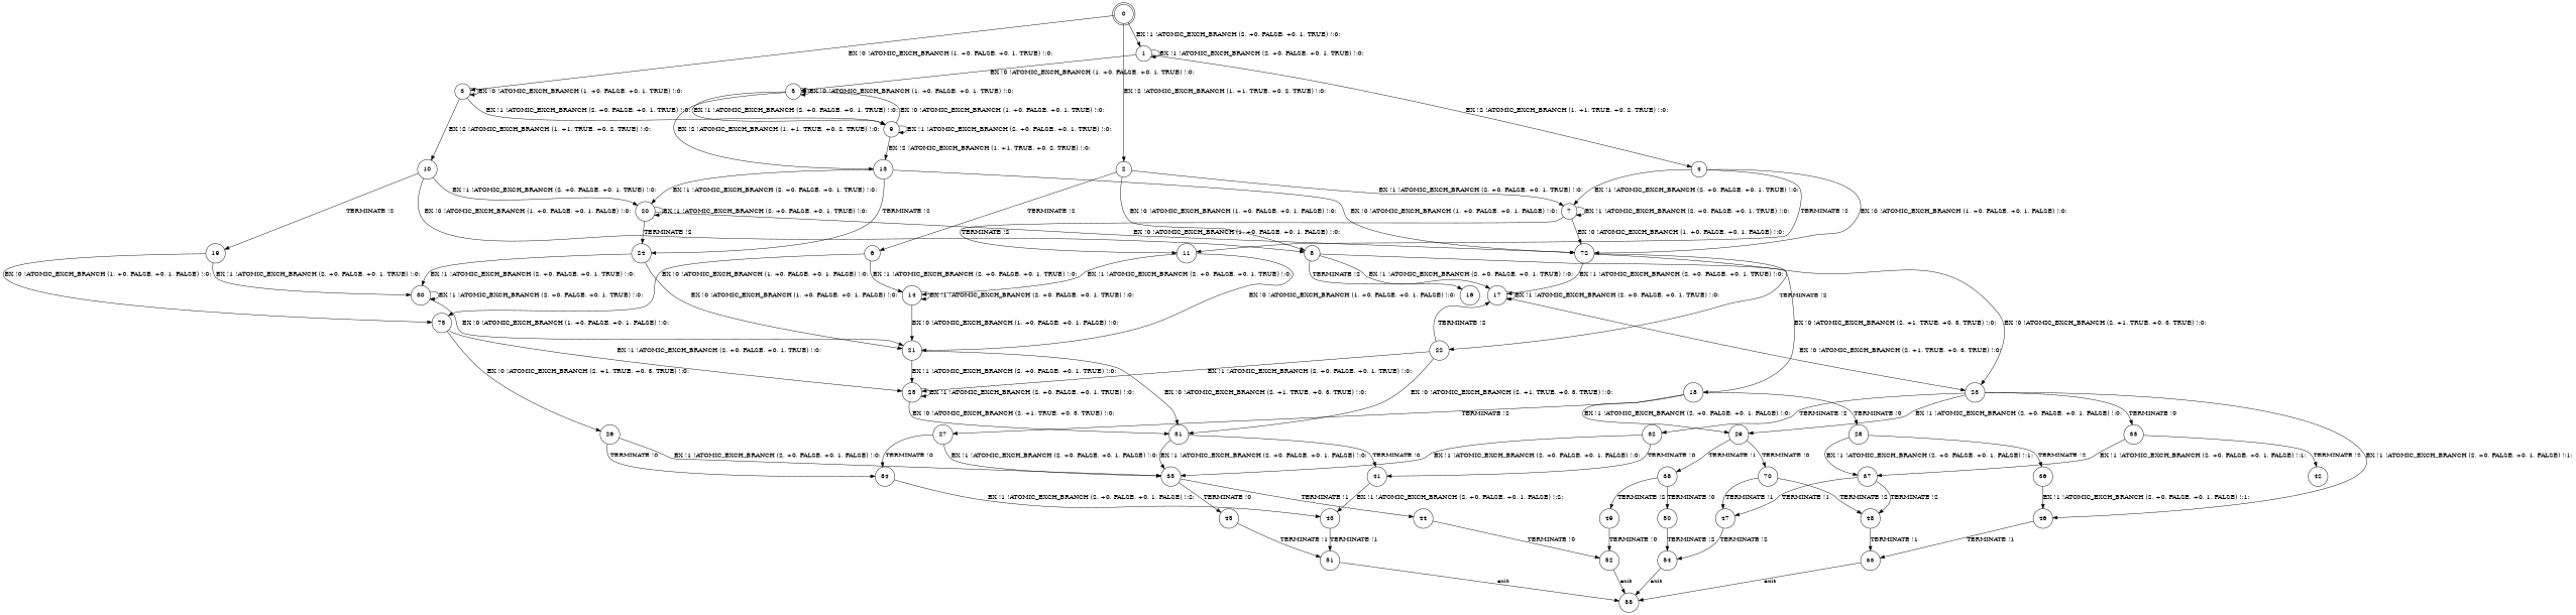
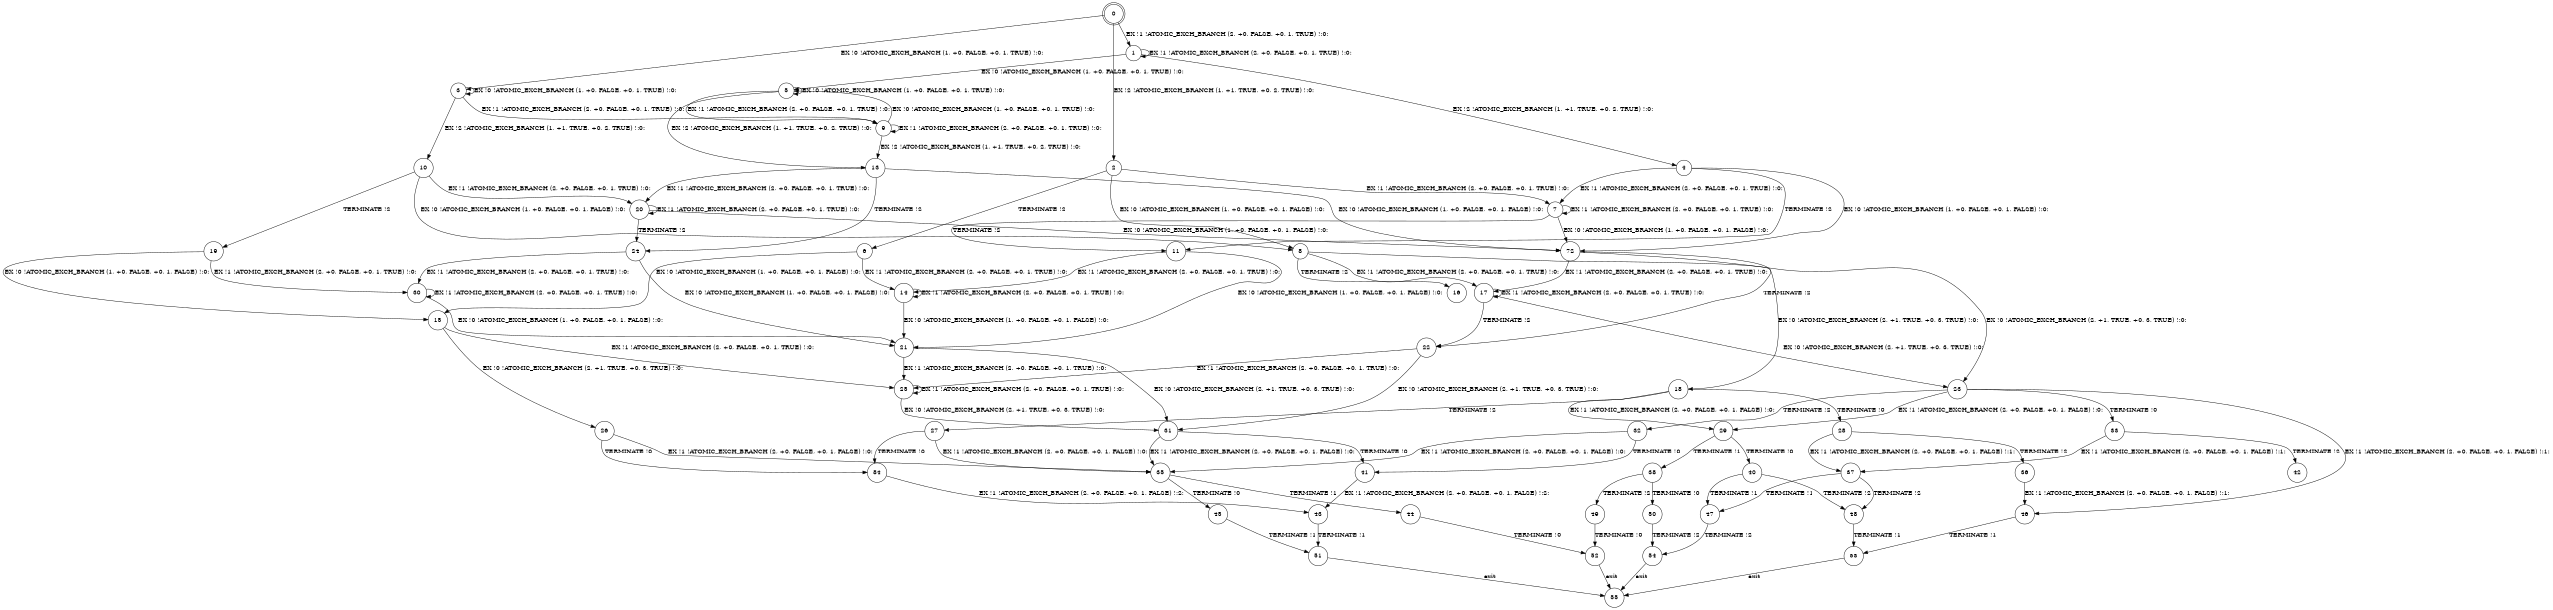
  digraph {
    node [shape=circle]
    0 [peripheries=2]
    1
    2
    3
    4
    5
    6
    7
    8
    9
    10
    11
    n13 [label=72]
    13
    14
-   15 [label=75]
+   15
    16
    17
    18
    19
    20
    21
    22
    23
    24
    25
    26
    27
    28
    29
    30
    31
    32
    33
    46
    n36 [label=84]
    35
    36
    37
    38
-   40 [label=70]
+   40
    41
    42
    43
    44
    45
    47
    48
    49
    50
    51
    52
    53
    54
    55
    0 -> 1 [label="EX !1 !ATOMIC_EXCH_BRANCH (2, +0, FALSE, +0, 1, TRUE) !:0:"]
    0 -> 2 [label="EX !2 !ATOMIC_EXCH_BRANCH (1, +1, TRUE, +0, 2, TRUE) !:0:"]
    0 -> 3 [label="EX !0 !ATOMIC_EXCH_BRANCH (1, +0, FALSE, +0, 1, TRUE) !:0:"]
    1 -> 1 [label="EX !1 !ATOMIC_EXCH_BRANCH (2, +0, FALSE, +0, 1, TRUE) !:0:"]
    1 -> 4 [label="EX !2 !ATOMIC_EXCH_BRANCH (1, +1, TRUE, +0, 2, TRUE) !:0:"]
    1 -> 5 [label="EX !0 !ATOMIC_EXCH_BRANCH (1, +0, FALSE, +0, 1, TRUE) !:0:"]
    2 -> 6 [label="TERMINATE !2"]
    2 -> 7 [label="EX !1 !ATOMIC_EXCH_BRANCH (2, +0, FALSE, +0, 1, TRUE) !:0:"]
    2 -> 8 [label="EX !0 !ATOMIC_EXCH_BRANCH (1, +0, FALSE, +0, 1, FALSE) !:0:"]
    3 -> 3 [label="EX !0 !ATOMIC_EXCH_BRANCH (1, +0, FALSE, +0, 1, TRUE) !:0:"]
    3 -> 9 [label="EX !1 !ATOMIC_EXCH_BRANCH (2, +0, FALSE, +0, 1, TRUE) !:0:"]
    3 -> 10 [label="EX !2 !ATOMIC_EXCH_BRANCH (1, +1, TRUE, +0, 2, TRUE) !:0:"]
    4 -> 7 [label="EX !1 !ATOMIC_EXCH_BRANCH (2, +0, FALSE, +0, 1, TRUE) !:0:"]
    4 -> 11 [label="TERMINATE !2"]
    4 -> n13 [label="EX !0 !ATOMIC_EXCH_BRANCH (1, +0, FALSE, +0, 1, FALSE) !:0:"]
    5 -> 5 [label="EX !0 !ATOMIC_EXCH_BRANCH (1, +0, FALSE, +0, 1, TRUE) !:0:"]
    5 -> 9 [label="EX !1 !ATOMIC_EXCH_BRANCH (2, +0, FALSE, +0, 1, TRUE) !:0:"]
    5 -> 13 [label="EX !2 !ATOMIC_EXCH_BRANCH (1, +1, TRUE, +0, 2, TRUE) !:0:"]
    6 -> 14 [label="EX !1 !ATOMIC_EXCH_BRANCH (2, +0, FALSE, +0, 1, TRUE) !:0:"]
    6 -> 15 [label="EX !0 !ATOMIC_EXCH_BRANCH (1, +0, FALSE, +0, 1, FALSE) !:0:"]
    7 -> 7 [label="EX !1 !ATOMIC_EXCH_BRANCH (2, +0, FALSE, +0, 1, TRUE) !:0:"]
    7 -> 11 [label="TERMINATE !2"]
    7 -> n13 [label="EX !0 !ATOMIC_EXCH_BRANCH (1, +0, FALSE, +0, 1, FALSE) !:0:"]
    8 -> 16 [label="TERMINATE !2"]
    8 -> 17 [label="EX !1 !ATOMIC_EXCH_BRANCH (2, +0, FALSE, +0, 1, TRUE) !:0:"]
    8 -> 18 [label="EX !0 !ATOMIC_EXCH_BRANCH (2, +1, TRUE, +0, 3, TRUE) !:0:"]
    9 -> 5 [label="EX !0 !ATOMIC_EXCH_BRANCH (1, +0, FALSE, +0, 1, TRUE) !:0:"]
    9 -> 9 [label="EX !1 !ATOMIC_EXCH_BRANCH (2, +0, FALSE, +0, 1, TRUE) !:0:"]
    9 -> 13 [label="EX !2 !ATOMIC_EXCH_BRANCH (1, +1, TRUE, +0, 2, TRUE) !:0:"]
    10 -> 8 [label="EX !0 !ATOMIC_EXCH_BRANCH (1, +0, FALSE, +0, 1, FALSE) !:0:"]
    10 -> 19 [label="TERMINATE !2"]
    10 -> 20 [label="EX !1 !ATOMIC_EXCH_BRANCH (2, +0, FALSE, +0, 1, TRUE) !:0:"]
    11 -> 14 [label="EX !1 !ATOMIC_EXCH_BRANCH (2, +0, FALSE, +0, 1, TRUE) !:0:"]
    11 -> 21 [label="EX !0 !ATOMIC_EXCH_BRANCH (1, +0, FALSE, +0, 1, FALSE) !:0:"]
    n13 -> 17 [label="EX !1 !ATOMIC_EXCH_BRANCH (2, +0, FALSE, +0, 1, TRUE) !:0:"]
    n13 -> 22 [label="TERMINATE !2"]
    n13 -> 23 [label="EX !0 !ATOMIC_EXCH_BRANCH (2, +1, TRUE, +0, 3, TRUE) !:0:"]
    13 -> n13 [label="EX !0 !ATOMIC_EXCH_BRANCH (1, +0, FALSE, +0, 1, FALSE) !:0:"]
    13 -> 20 [label="EX !1 !ATOMIC_EXCH_BRANCH (2, +0, FALSE, +0, 1, TRUE) !:0:"]
    13 -> 24 [label="TERMINATE !2"]
    14 -> 14 [label="EX !1 !ATOMIC_EXCH_BRANCH (2, +0, FALSE, +0, 1, TRUE) !:0:"]
    14 -> 21 [label="EX !0 !ATOMIC_EXCH_BRANCH (1, +0, FALSE, +0, 1, FALSE) !:0:"]
    15 -> 25 [label="EX !1 !ATOMIC_EXCH_BRANCH (2, +0, FALSE, +0, 1, TRUE) !:0:"]
    15 -> 26 [label="EX !0 !ATOMIC_EXCH_BRANCH (2, +1, TRUE, +0, 3, TRUE) !:0:"]
    17 -> 17 [label="EX !1 !ATOMIC_EXCH_BRANCH (2, +0, FALSE, +0, 1, TRUE) !:0:"]
-   22 -> 17 [label="TERMINATE !2"]
+   17 -> 22 [label="TERMINATE !2"]
    17 -> 23 [label="EX !0 !ATOMIC_EXCH_BRANCH (2, +1, TRUE, +0, 3, TRUE) !:0:"]
    18 -> 27 [label="TERMINATE !2"]
    18 -> 28 [label="TERMINATE !0"]
    18 -> 29 [label="EX !1 !ATOMIC_EXCH_BRANCH (2, +0, FALSE, +0, 1, FALSE) !:0:"]
    19 -> 15 [label="EX !0 !ATOMIC_EXCH_BRANCH (1, +0, FALSE, +0, 1, FALSE) !:0:"]
    19 -> 30 [label="EX !1 !ATOMIC_EXCH_BRANCH (2, +0, FALSE, +0, 1, TRUE) !:0:"]
    20 -> n13 [label="EX !0 !ATOMIC_EXCH_BRANCH (1, +0, FALSE, +0, 1, FALSE) !:0:"]
    20 -> 20 [label="EX !1 !ATOMIC_EXCH_BRANCH (2, +0, FALSE, +0, 1, TRUE) !:0:"]
    20 -> 24 [label="TERMINATE !2"]
    21 -> 25 [label="EX !1 !ATOMIC_EXCH_BRANCH (2, +0, FALSE, +0, 1, TRUE) !:0:"]
    21 -> 31 [label="EX !0 !ATOMIC_EXCH_BRANCH (2, +1, TRUE, +0, 3, TRUE) !:0:"]
    22 -> 25 [label="EX !1 !ATOMIC_EXCH_BRANCH (2, +0, FALSE, +0, 1, TRUE) !:0:"]
    22 -> 31 [label="EX !0 !ATOMIC_EXCH_BRANCH (2, +1, TRUE, +0, 3, TRUE) !:0:"]
    23 -> 29 [label="EX !1 !ATOMIC_EXCH_BRANCH (2, +0, FALSE, +0, 1, FALSE) !:0:"]
    23 -> 32 [label="TERMINATE !2"]
    23 -> 33 [label="TERMINATE !0"]
    23 -> 46 [label="EX !1 !ATOMIC_EXCH_BRANCH (2, +0, FALSE, +0, 1, FALSE) !:1:"]
    24 -> 21 [label="EX !0 !ATOMIC_EXCH_BRANCH (1, +0, FALSE, +0, 1, FALSE) !:0:"]
    24 -> 30 [label="EX !1 !ATOMIC_EXCH_BRANCH (2, +0, FALSE, +0, 1, TRUE) !:0:"]
    25 -> 25 [label="EX !1 !ATOMIC_EXCH_BRANCH (2, +0, FALSE, +0, 1, TRUE) !:0:"]
    25 -> 31 [label="EX !0 !ATOMIC_EXCH_BRANCH (2, +1, TRUE, +0, 3, TRUE) !:0:"]
    26 -> n36 [label="TERMINATE !0"]
    26 -> 35 [label="EX !1 !ATOMIC_EXCH_BRANCH (2, +0, FALSE, +0, 1, FALSE) !:0:"]
    27 -> n36 [label="TERMINATE !0"]
    27 -> 35 [label="EX !1 !ATOMIC_EXCH_BRANCH (2, +0, FALSE, +0, 1, FALSE) !:0:"]
    28 -> 36 [label="TERMINATE !2"]
    28 -> 37 [label="EX !1 !ATOMIC_EXCH_BRANCH (2, +0, FALSE, +0, 1, FALSE) !:1:"]
    29 -> 38 [label="TERMINATE !1"]
    29 -> 40 [label="TERMINATE !0"]
    30 -> 21 [label="EX !0 !ATOMIC_EXCH_BRANCH (1, +0, FALSE, +0, 1, FALSE) !:0:"]
    30 -> 30 [label="EX !1 !ATOMIC_EXCH_BRANCH (2, +0, FALSE, +0, 1, TRUE) !:0:"]
    31 -> 35 [label="EX !1 !ATOMIC_EXCH_BRANCH (2, +0, FALSE, +0, 1, FALSE) !:0:"]
    31 -> 41 [label="TERMINATE !0"]
    32 -> 35 [label="EX !1 !ATOMIC_EXCH_BRANCH (2, +0, FALSE, +0, 1, FALSE) !:0:"]
    32 -> 41 [label="TERMINATE !0"]
    33 -> 37 [label="EX !1 !ATOMIC_EXCH_BRANCH (2, +0, FALSE, +0, 1, FALSE) !:1:"]
    33 -> 42 [label="TERMINATE !2"]
    46 -> 53 [label="TERMINATE !1"]
    n36 -> 43 [label="EX !1 !ATOMIC_EXCH_BRANCH (2, +0, FALSE, +0, 1, FALSE) !:2:"]
    35 -> 44 [label="TERMINATE !1"]
    35 -> 45 [label="TERMINATE !0"]
    36 -> 46 [label="EX !1 !ATOMIC_EXCH_BRANCH (2, +0, FALSE, +0, 1, FALSE) !:1:"]
    37 -> 47 [label="TERMINATE !1"]
    37 -> 48 [label="TERMINATE !2"]
    38 -> 49 [label="TERMINATE !2"]
    38 -> 50 [label="TERMINATE !0"]
    40 -> 47 [label="TERMINATE !1"]
    40 -> 48 [label="TERMINATE !2"]
    41 -> 43 [label="EX !1 !ATOMIC_EXCH_BRANCH (2, +0, FALSE, +0, 1, FALSE) !:2:"]
    43 -> 51 [label="TERMINATE !1"]
    44 -> 52 [label="TERMINATE !0"]
    45 -> 51 [label="TERMINATE !1"]
    47 -> 54 [label="TERMINATE !2"]
    48 -> 53 [label="TERMINATE !1"]
    49 -> 52 [label="TERMINATE !0"]
    50 -> 54 [label="TERMINATE !2"]
    51 -> 55 [label=exit]
    52 -> 55 [label=exit]
    53 -> 55 [label=exit]
    54 -> 55 [label=exit]
  }
